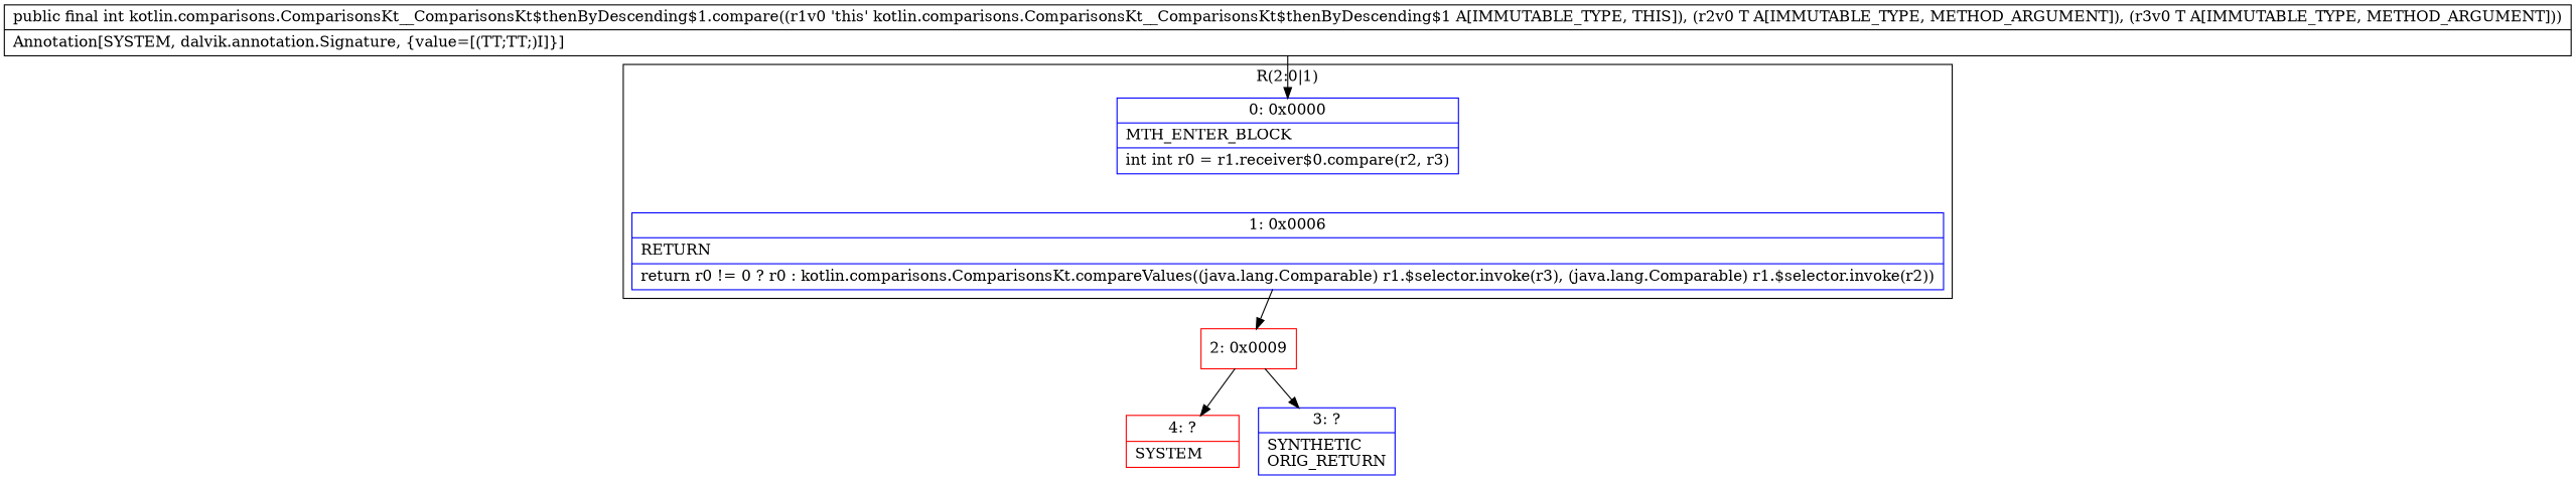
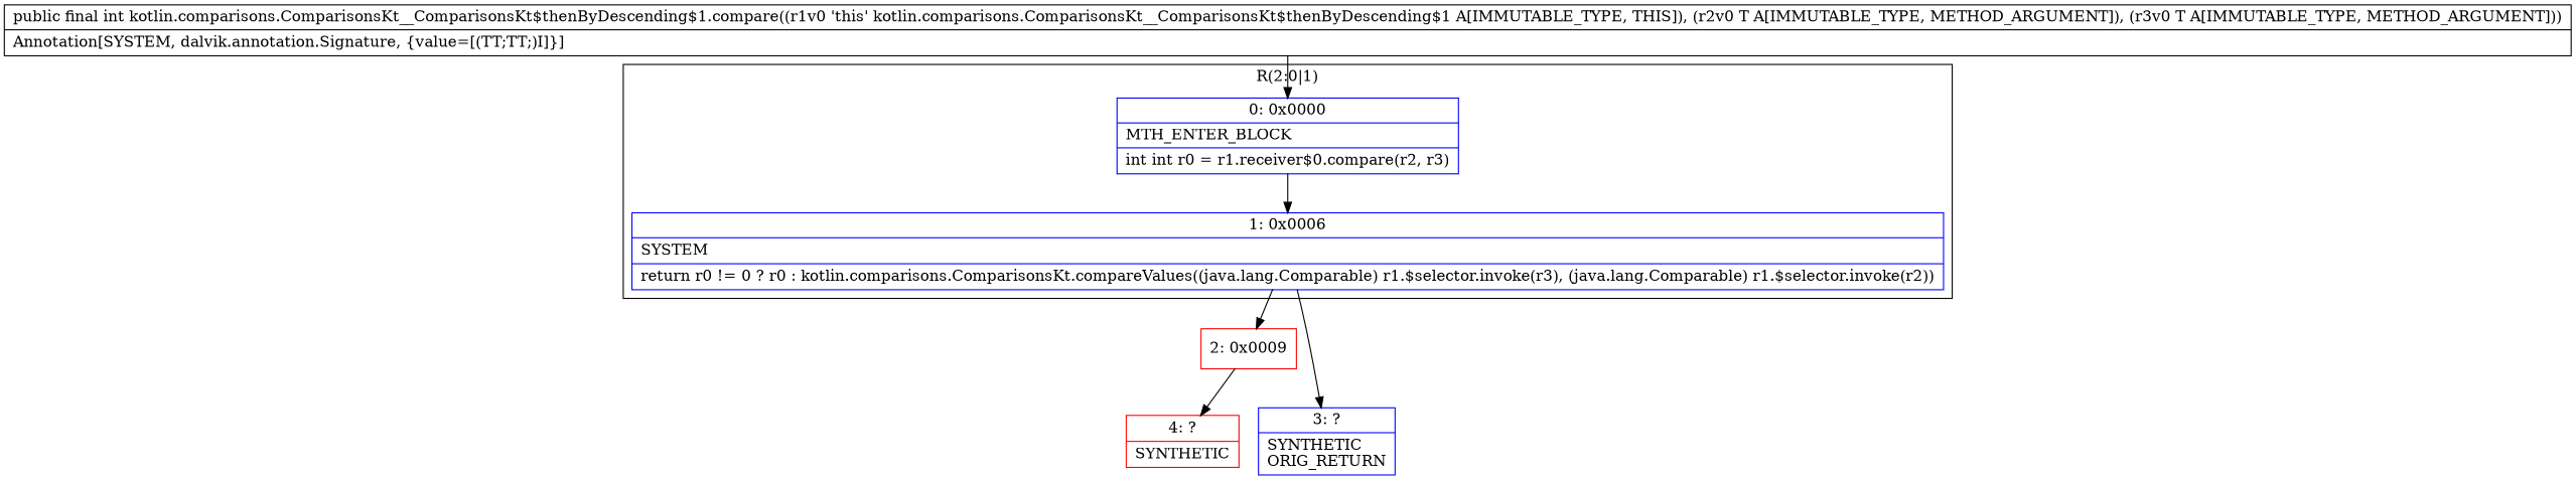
  digraph {
    node [color=blue shape=record]
    n1 [label="{0\:\ 0x0000|MTH_ENTER_BLOCK\l|int int r0 = r1.receiver$0.compare(r2, r3)\l}"]
-   n2 [label="{1\:\ 0x0006|RETURN\l|return r0 != 0 ? r0 : kotlin.comparisons.ComparisonsKt.compareValues((java.lang.Comparable) r1.$selector.invoke(r3), (java.lang.Comparable) r1.$selector.invoke(r2))\l}"]
+   n2 [label="{1\:\ 0x0006|SYSTEM\l|return r0 != 0 ? r0 : kotlin.comparisons.ComparisonsKt.compareValues((java.lang.Comparable) r1.$selector.invoke(r3), (java.lang.Comparable) r1.$selector.invoke(r2))\l}"]
    n3 [color=red label="{2\:\ 0x0009}"]
-   n4 [color=red label="{4\:\ ?|SYSTEM\l}"]
+   n4 [color=red label="{4\:\ ?|SYNTHETIC\l}"]
    n5 [label="{3\:\ ?|SYNTHETIC\lORIG_RETURN\l}"]
    n6 [label="{public final int kotlin.comparisons.ComparisonsKt__ComparisonsKt$thenByDescending$1.compare((r1v0 'this' kotlin.comparisons.ComparisonsKt__ComparisonsKt$thenByDescending$1 A[IMMUTABLE_TYPE, THIS]), (r2v0 T A[IMMUTABLE_TYPE, METHOD_ARGUMENT]), (r3v0 T A[IMMUTABLE_TYPE, METHOD_ARGUMENT]))  | Annotation[SYSTEM, dalvik.annotation.Signature, \{value=[(TT;TT;)I]\}]\l}" color=""]
    subgraph cluster_1 {
      label="R(2:0|1)"
      n1
      n2
    }
+   n1 -> n2
    n2 -> n3
    n3 -> n4
-   n3 -> n5
+   n2 -> n5
    n6 -> n1
  }
